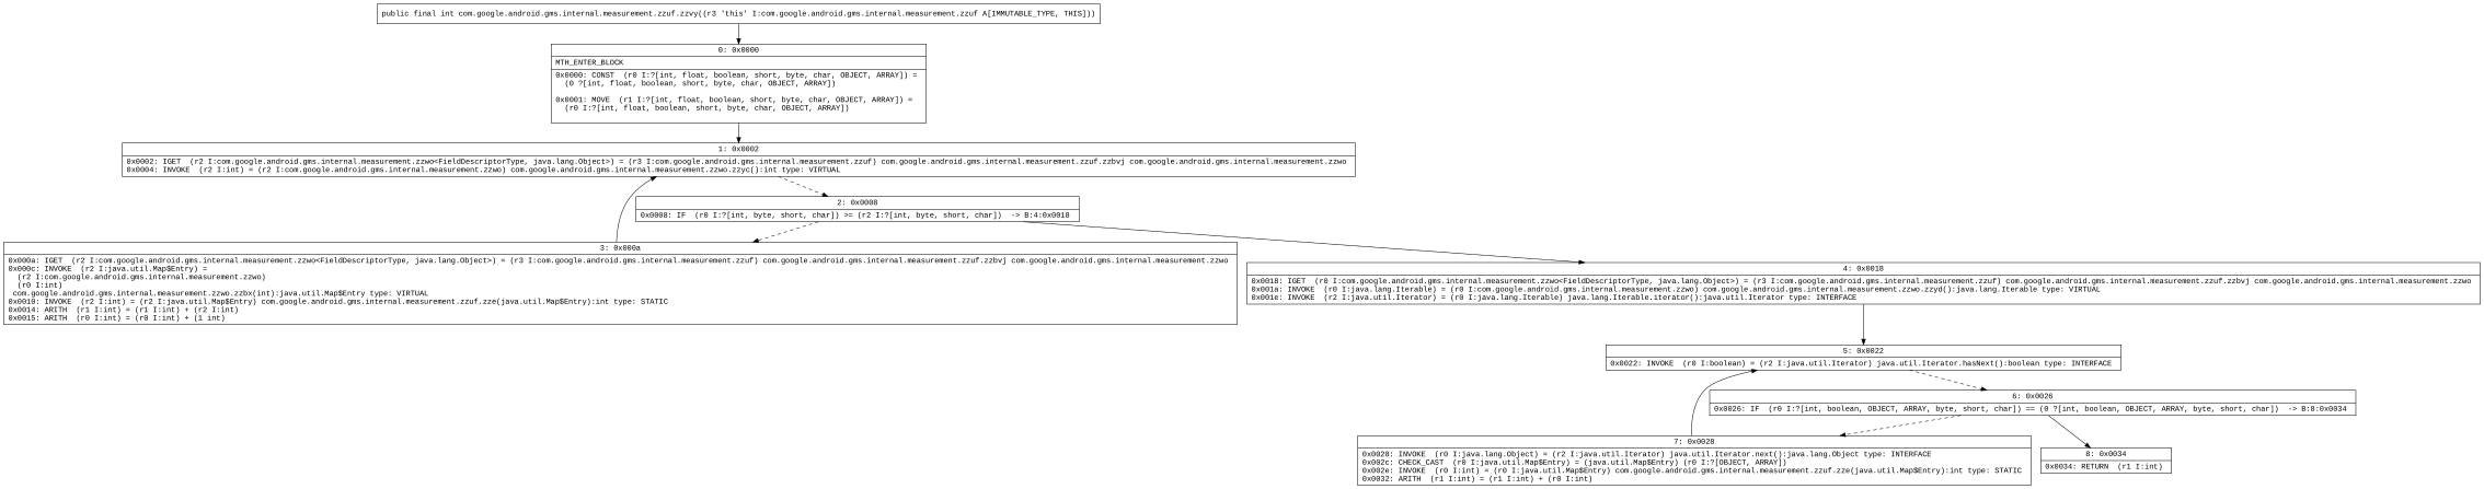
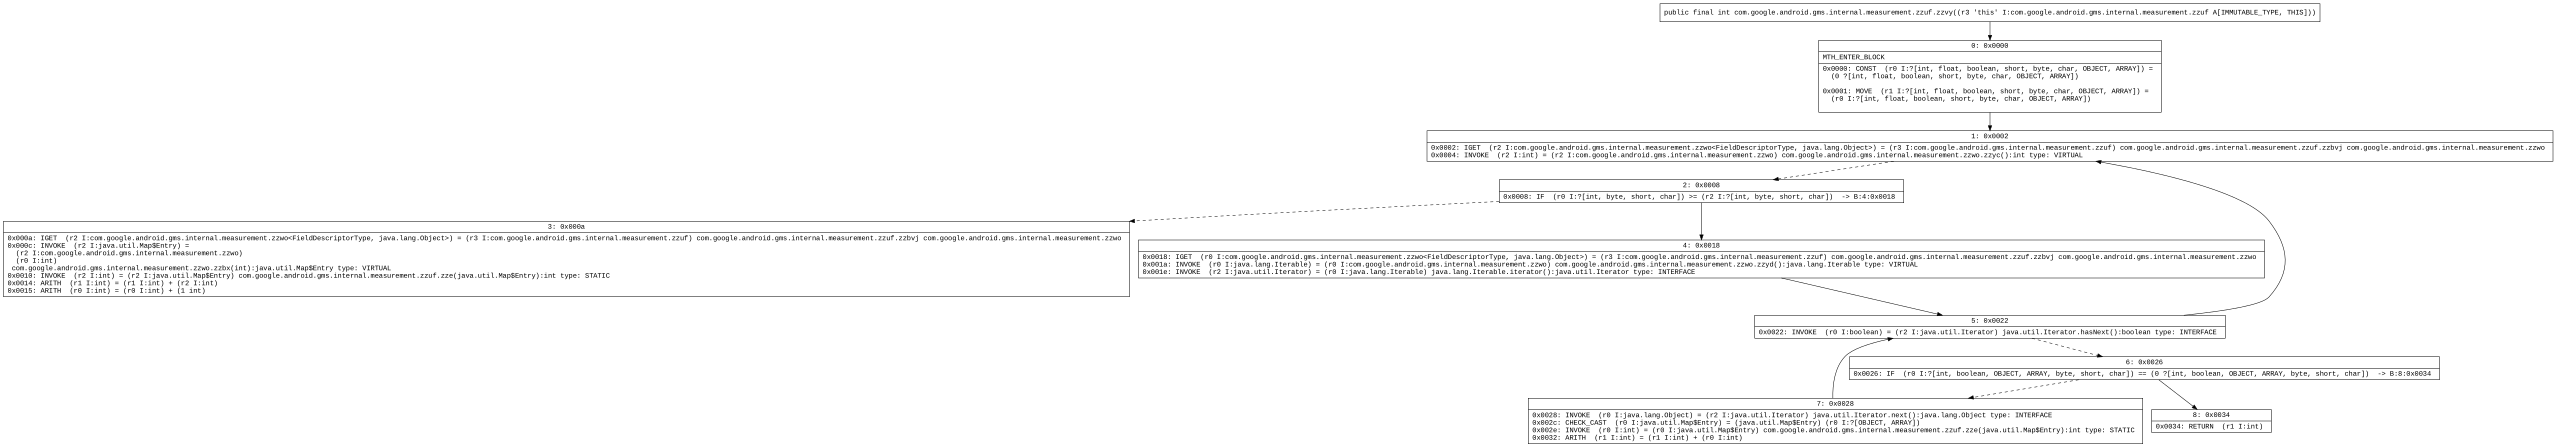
  digraph {
    fontname="Liberation Mono"
    node [fontname="Liberation Mono" shape=record]
    edge [fontname="Liberation Mono"]
    n1 [label="{0\:\ 0x0000|MTH_ENTER_BLOCK\l|0x0000: CONST  (r0 I:?[int, float, boolean, short, byte, char, OBJECT, ARRAY]) = \l  (0 ?[int, float, boolean, short, byte, char, OBJECT, ARRAY])\l \l0x0001: MOVE  (r1 I:?[int, float, boolean, short, byte, char, OBJECT, ARRAY]) = \l  (r0 I:?[int, float, boolean, short, byte, char, OBJECT, ARRAY])\l \l}"]
    n2 [label="{1\:\ 0x0002|0x0002: IGET  (r2 I:com.google.android.gms.internal.measurement.zzwo\<FieldDescriptorType, java.lang.Object\>) = (r3 I:com.google.android.gms.internal.measurement.zzuf) com.google.android.gms.internal.measurement.zzuf.zzbvj com.google.android.gms.internal.measurement.zzwo \l0x0004: INVOKE  (r2 I:int) = (r2 I:com.google.android.gms.internal.measurement.zzwo) com.google.android.gms.internal.measurement.zzwo.zzyc():int type: VIRTUAL \l}"]
    n3 [label="{2\:\ 0x0008|0x0008: IF  (r0 I:?[int, byte, short, char]) \>= (r2 I:?[int, byte, short, char])  \-\> B:4:0x0018 \l}"]
    n4 [label="{3\:\ 0x000a|0x000a: IGET  (r2 I:com.google.android.gms.internal.measurement.zzwo\<FieldDescriptorType, java.lang.Object\>) = (r3 I:com.google.android.gms.internal.measurement.zzuf) com.google.android.gms.internal.measurement.zzuf.zzbvj com.google.android.gms.internal.measurement.zzwo \l0x000c: INVOKE  (r2 I:java.util.Map$Entry) = \l  (r2 I:com.google.android.gms.internal.measurement.zzwo)\l  (r0 I:int)\l com.google.android.gms.internal.measurement.zzwo.zzbx(int):java.util.Map$Entry type: VIRTUAL \l0x0010: INVOKE  (r2 I:int) = (r2 I:java.util.Map$Entry) com.google.android.gms.internal.measurement.zzuf.zze(java.util.Map$Entry):int type: STATIC \l0x0014: ARITH  (r1 I:int) = (r1 I:int) + (r2 I:int) \l0x0015: ARITH  (r0 I:int) = (r0 I:int) + (1 int) \l}"]
    n5 [label="{4\:\ 0x0018|0x0018: IGET  (r0 I:com.google.android.gms.internal.measurement.zzwo\<FieldDescriptorType, java.lang.Object\>) = (r3 I:com.google.android.gms.internal.measurement.zzuf) com.google.android.gms.internal.measurement.zzuf.zzbvj com.google.android.gms.internal.measurement.zzwo \l0x001a: INVOKE  (r0 I:java.lang.Iterable) = (r0 I:com.google.android.gms.internal.measurement.zzwo) com.google.android.gms.internal.measurement.zzwo.zzyd():java.lang.Iterable type: VIRTUAL \l0x001e: INVOKE  (r2 I:java.util.Iterator) = (r0 I:java.lang.Iterable) java.lang.Iterable.iterator():java.util.Iterator type: INTERFACE \l}"]
    n6 [label="{5\:\ 0x0022|0x0022: INVOKE  (r0 I:boolean) = (r2 I:java.util.Iterator) java.util.Iterator.hasNext():boolean type: INTERFACE \l}"]
    n7 [label="{6\:\ 0x0026|0x0026: IF  (r0 I:?[int, boolean, OBJECT, ARRAY, byte, short, char]) == (0 ?[int, boolean, OBJECT, ARRAY, byte, short, char])  \-\> B:8:0x0034 \l}"]
    n8 [label="{7\:\ 0x0028|0x0028: INVOKE  (r0 I:java.lang.Object) = (r2 I:java.util.Iterator) java.util.Iterator.next():java.lang.Object type: INTERFACE \l0x002c: CHECK_CAST  (r0 I:java.util.Map$Entry) = (java.util.Map$Entry) (r0 I:?[OBJECT, ARRAY]) \l0x002e: INVOKE  (r0 I:int) = (r0 I:java.util.Map$Entry) com.google.android.gms.internal.measurement.zzuf.zze(java.util.Map$Entry):int type: STATIC \l0x0032: ARITH  (r1 I:int) = (r1 I:int) + (r0 I:int) \l}"]
    n9 [label="{8\:\ 0x0034|0x0034: RETURN  (r1 I:int) \l}"]
    n10 [label="{public final int com.google.android.gms.internal.measurement.zzuf.zzvy((r3 'this' I:com.google.android.gms.internal.measurement.zzuf A[IMMUTABLE_TYPE, THIS])) }"]
    n1 -> n2
    n2 -> n3 [style=dashed]
    n3 -> n4 [style=dashed]
    n3 -> n5
-   n4 -> n2
+   n6 -> n2
    n5 -> n6
    n6 -> n7 [style=dashed]
    n7 -> n8 [style=dashed]
    n7 -> n9
    n8 -> n6
    n10 -> n1
  }
